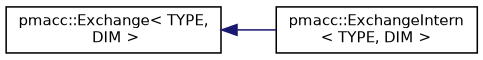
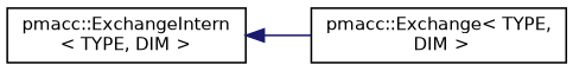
  digraph {
    rankdir=LR
    node [color=black fillcolor=white fontname=Helvetica fontsize=10 shape=record style=filled]
    n1 [height=0.2 label="pmacc::Exchange\< TYPE,\l DIM \>" width=0.4]
    n2 [height=0.2 label="pmacc::ExchangeIntern\l\< TYPE, DIM \>" width=0.4]
-   n1 -> n2 [color=midnightblue dir=back fontname=Helvetica fontsize=10 labelfontname=Helvetica labelfontsize=10 style=solid]
+   n2 -> n1 [color=midnightblue dir=back fontname=Helvetica fontsize=10 labelfontname=Helvetica labelfontsize=10 style=solid]
  }
